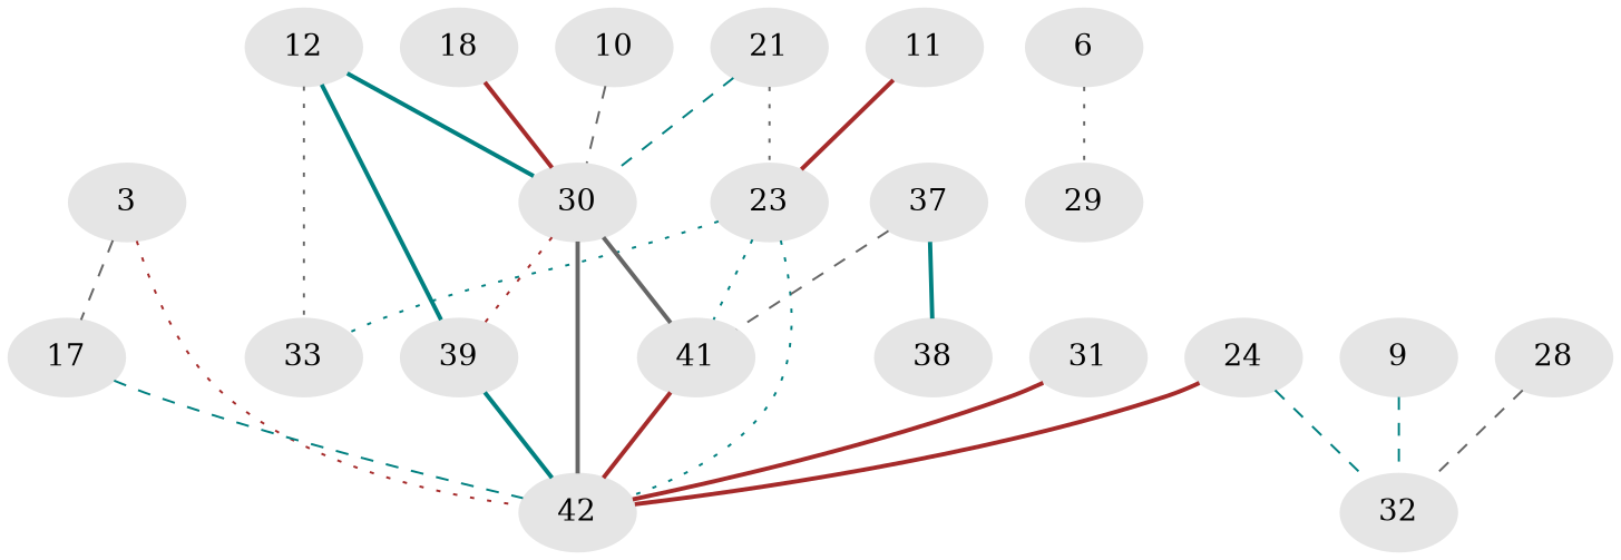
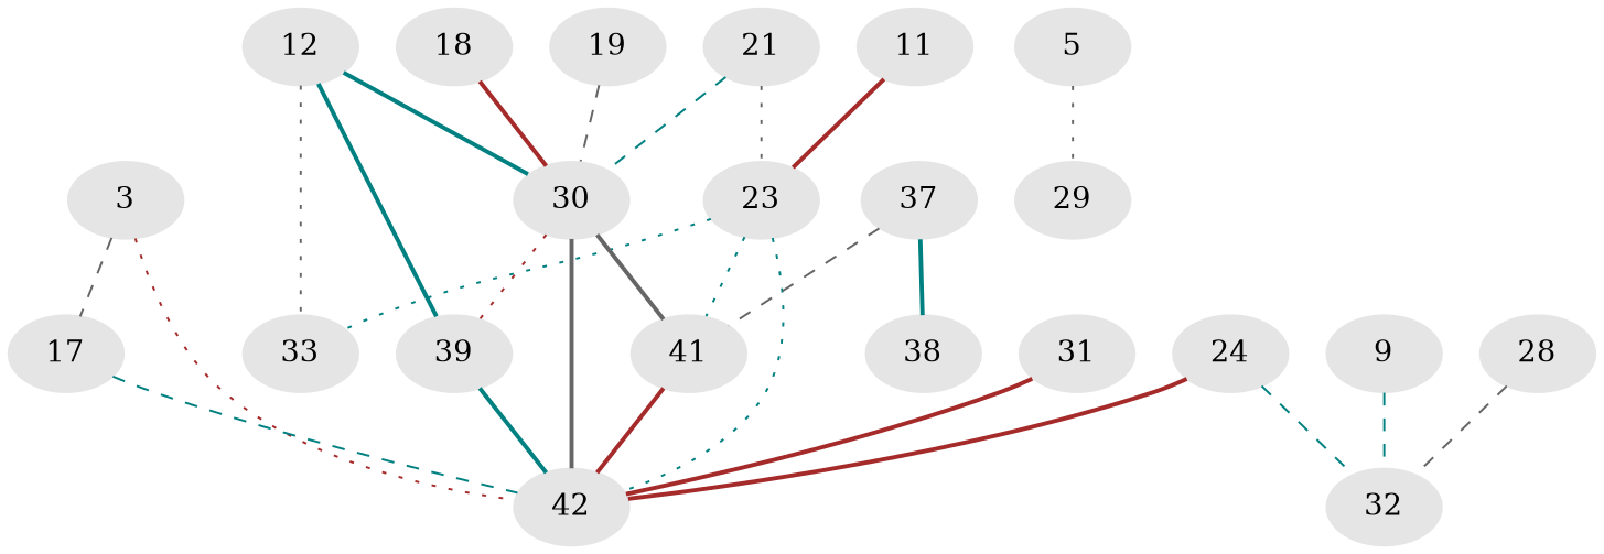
  graph {
    node [color=gray90 style=filled]
    edge [color=teal style=bold weight=1.0]
    3
    17
    42
-   6
+   6 [label=5]
    29
    9
    32
    11
    23
    33
    41
    12
    30
    39
    18
-   19 [label=10]
+   19
    21
    24
    28
    31
    37
    38
    3 -- 17 [color=gray40 style=dashed]
    3 -- 42 [color=brown style=dotted]
    17 -- 42 [style=dashed]
    6 -- 29 [color=gray40 style=dotted]
    9 -- 32 [style=dashed]
    11 -- 23 [color=brown]
    23 -- 42 [style=dotted]
    23 -- 33 [style=dotted]
    23 -- 41 [style=dotted]
    41 -- 42 [color=brown]
    12 -- 33 [color=gray40 style=dotted]
    12 -- 30
    12 -- 39
    30 -- 42 [color=gray40 weight=2.0]
    30 -- 41 [color=gray40]
    30 -- 39 [color=brown style=dotted weight=3.0]
    39 -- 42 [weight=3.0]
    18 -- 30 [color=brown]
    19 -- 30 [color=gray40 style=dashed]
    21 -- 23 [color=gray40 style=dotted]
    21 -- 30 [style=dashed]
    24 -- 42 [color=brown]
    24 -- 32 [style=dashed]
    28 -- 32 [color=gray40 style=dashed]
    31 -- 42 [color=brown]
    37 -- 41 [color=gray40 style=dashed]
    37 -- 38
  }
